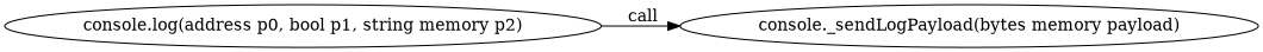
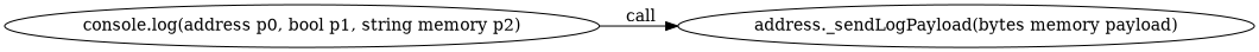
  digraph {
    rankdir=LR
    "console.log(address p0, bool p1, string memory p2)" [height=0.5 width=5.8418]
-   "console._sendLogPayload(bytes memory payload)" [height=0.5 width=5.7372]
+   "console._sendLogPayload(bytes memory payload)" [height=0.5 width=5.7372 label="address._sendLogPayload(bytes memory payload)"]
    "console.log(address p0, bool p1, string memory p2)" -> "console._sendLogPayload(bytes memory payload)" [label=" call"]
  }
